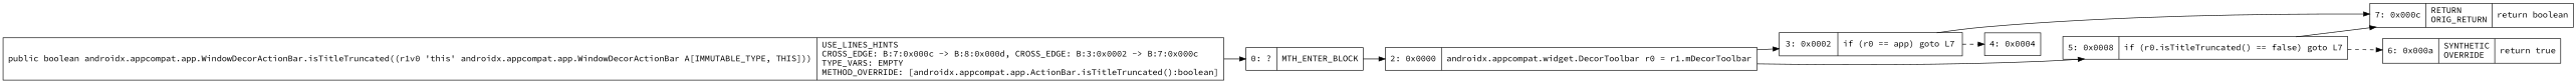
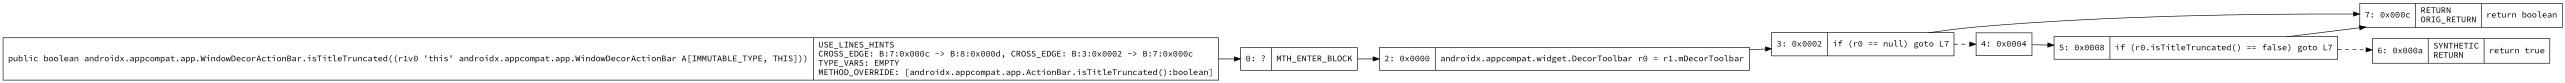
  digraph {
    fontname="Source Code Pro"
    rankdir=LR
    node [fontname="Source Code Pro" shape=record]
    edge [fontname="Source Code Pro"]
    n1 [label="{0\:\ ?|MTH_ENTER_BLOCK\l}"]
    n2 [label="{2\:\ 0x0000|androidx.appcompat.widget.DecorToolbar r0 = r1.mDecorToolbar\l}"]
-   n3 [label="{3\:\ 0x0002|if (r0 == app) goto L7\l}"]
+   n3 [label="{3\:\ 0x0002|if (r0 == null) goto L7\l}"]
    n4 [label="{4\:\ 0x0004}"]
    n5 [label="{7\:\ 0x000c|RETURN\lORIG_RETURN\l|return boolean\l}"]
    n6 [label="{5\:\ 0x0008|if (r0.isTitleTruncated() == false) goto L7\l}"]
-   n7 [label="{6\:\ 0x000a|SYNTHETIC\lOVERRIDE\l|return true\l}"]
+   n7 [label="{6\:\ 0x000a|SYNTHETIC\lRETURN\l|return true\l}"]
    n8 [label="{public boolean androidx.appcompat.app.WindowDecorActionBar.isTitleTruncated((r1v0 'this' androidx.appcompat.app.WindowDecorActionBar A[IMMUTABLE_TYPE, THIS]))  | USE_LINES_HINTS\lCROSS_EDGE: B:7:0x000c \-\> B:8:0x000d, CROSS_EDGE: B:3:0x0002 \-\> B:7:0x000c\lTYPE_VARS: EMPTY\lMETHOD_OVERRIDE: [androidx.appcompat.app.ActionBar.isTitleTruncated():boolean]\l}"]
    n1 -> n2
    n2 -> n3
    n3 -> n4 [style=dashed]
    n3 -> n5
-   n2 -> n6
+   n4 -> n6
    n6 -> n5
    n6 -> n7 [style=dashed]
    n8 -> n1
  }
